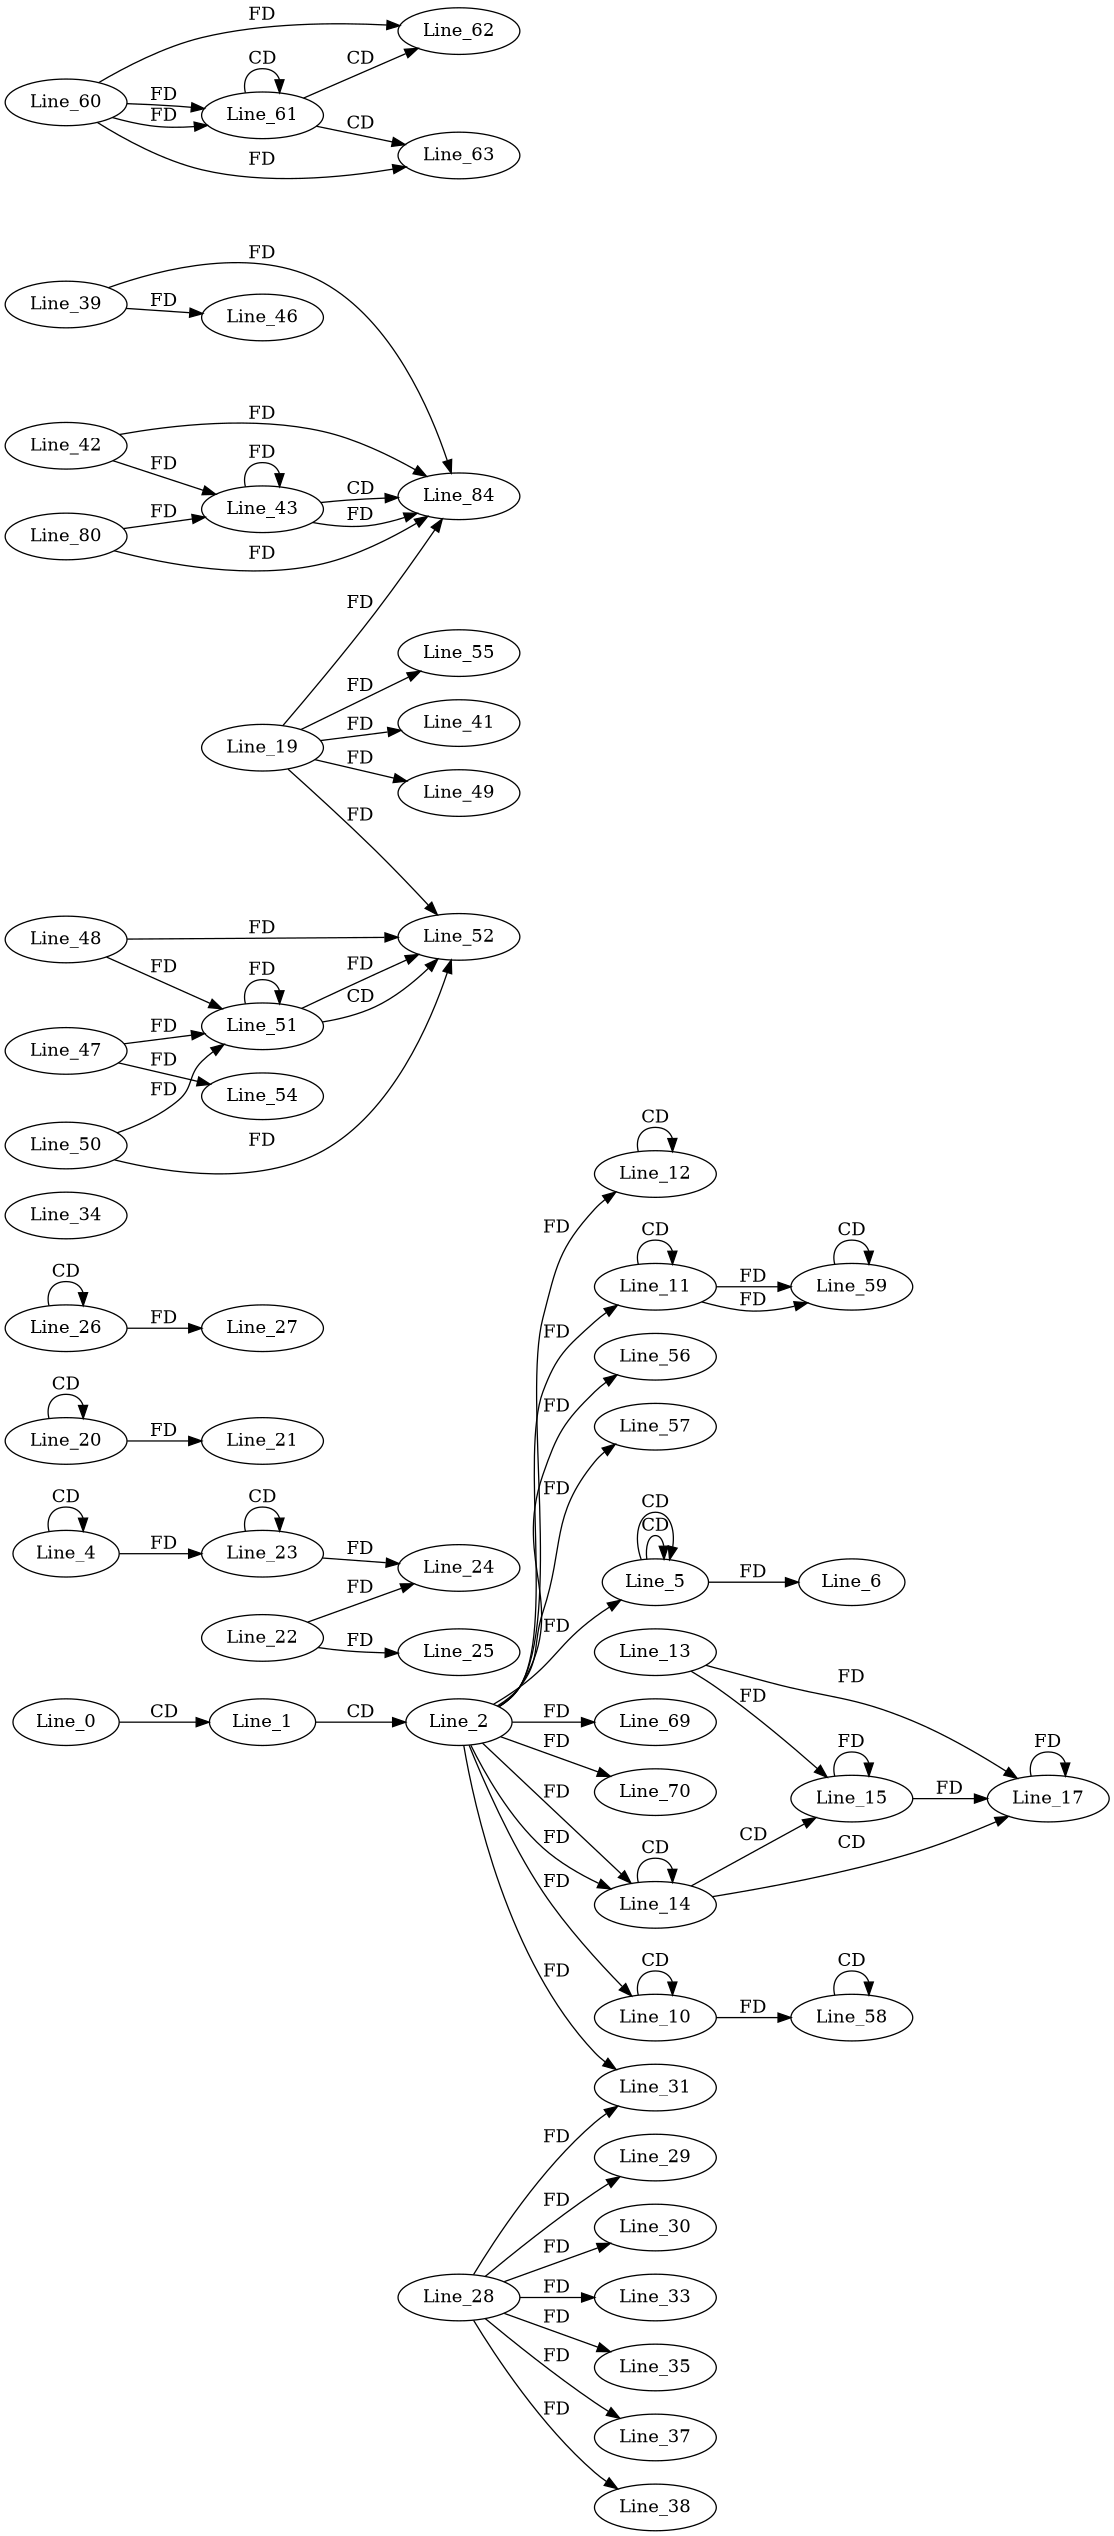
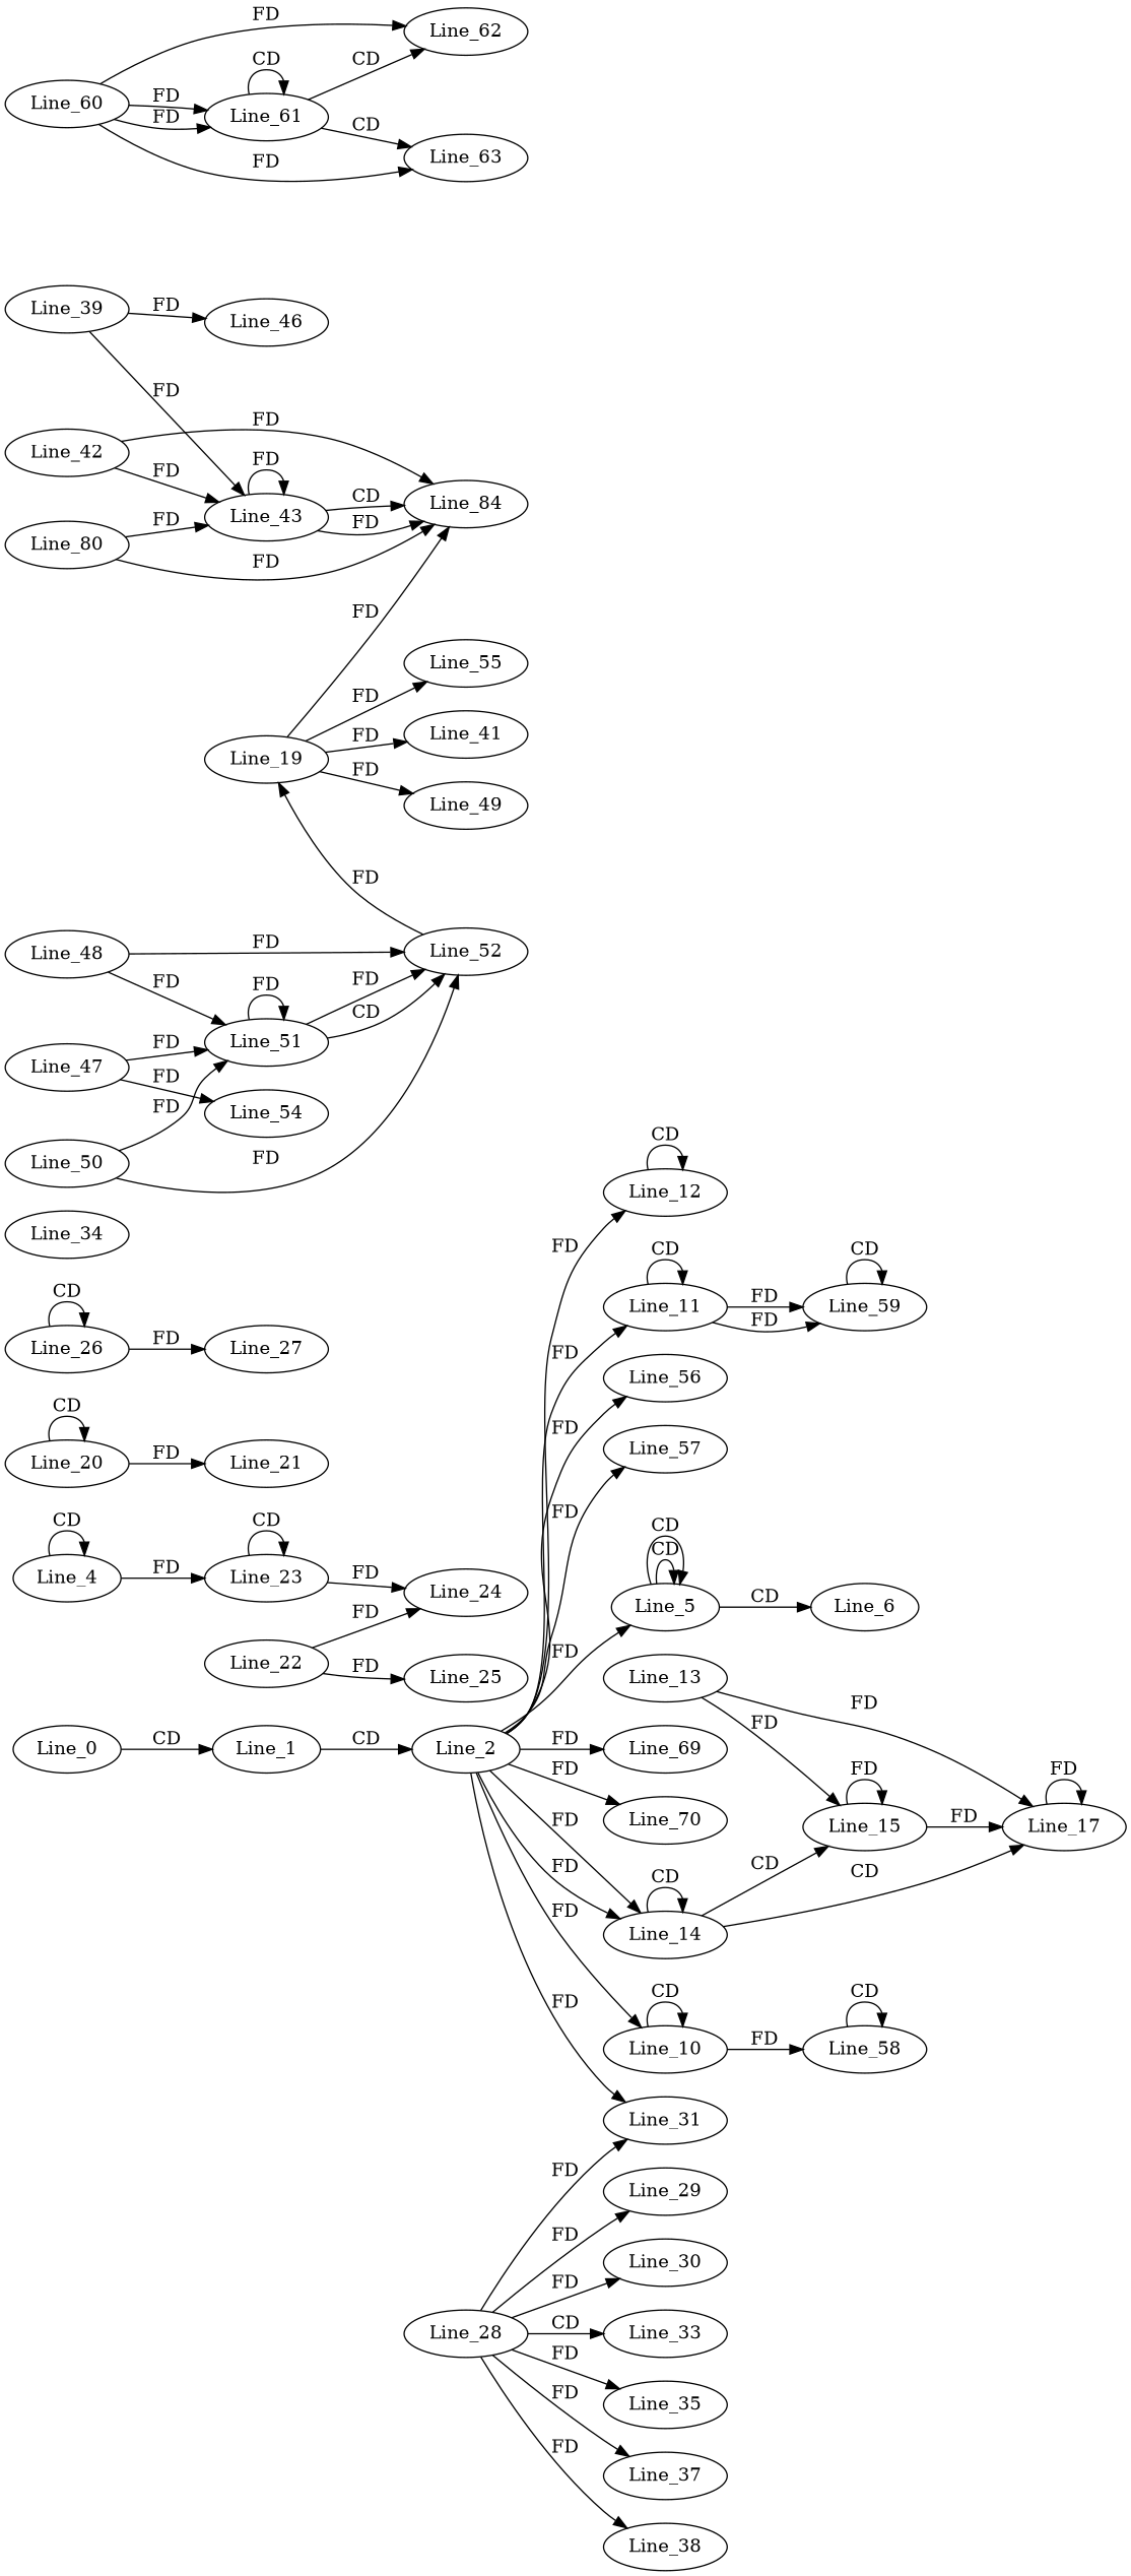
  digraph {
    rankdir=LR
    Line_0
    Line_1
    Line_2
    Line_5
    Line_10
    Line_11
    Line_12
    Line_14
    Line_31
    Line_56
    Line_57
    Line_69
    Line_70
    Line_4
    Line_23
    Line_6
    Line_58
    Line_59
    Line_15
    Line_17
    Line_24
    Line_13
    Line_20
    Line_21
    Line_22
    Line_25
    Line_26
    Line_27
    Line_28
    Line_29
    Line_30
    Line_33
    Line_35
    Line_37
    Line_38
    Line_34
    Line_19
    Line_41
    n39 [label=Line_84]
    Line_49
    Line_52
    Line_55
    Line_43
    Line_42
    Line_39
    Line_46
    n47 [label=Line_80]
    Line_51
    Line_50
    Line_47
    Line_54
    Line_48
    Line_60
    Line_61
    Line_62
    Line_63
    Line_0 -> Line_1 [label=CD]
    Line_1 -> Line_2 [label=CD]
    Line_2 -> Line_5 [label=FD]
    Line_2 -> Line_10 [label=FD]
    Line_2 -> Line_11 [label=FD]
    Line_2 -> Line_12 [label=FD]
    Line_2 -> Line_14 [label=FD]
    Line_2 -> Line_14 [label=FD]
    Line_2 -> Line_31 [label=FD]
    Line_2 -> Line_56 [label=FD]
    Line_2 -> Line_57 [label=FD]
    Line_2 -> Line_69 [label=FD]
    Line_2 -> Line_70 [label=FD]
    Line_5 -> Line_5 [label=CD]
    Line_5 -> Line_5 [label=CD]
-   Line_5 -> Line_6 [label=FD]
+   Line_5 -> Line_6 [label=CD]
    Line_10 -> Line_10 [label=CD]
    Line_10 -> Line_58 [label=FD]
    Line_11 -> Line_11 [label=CD]
    Line_11 -> Line_59 [label=FD]
    Line_11 -> Line_59 [label=FD]
    Line_12 -> Line_12 [label=CD]
    Line_14 -> Line_14 [label=CD]
    Line_14 -> Line_15 [label=CD]
    Line_14 -> Line_17 [label=CD]
    Line_4 -> Line_4 [label=CD]
    Line_4 -> Line_23 [label=FD]
    Line_23 -> Line_23 [label=CD]
    Line_23 -> Line_24 [label=FD]
    Line_58 -> Line_58 [label=CD]
    Line_59 -> Line_59 [label=CD]
    Line_15 -> Line_15 [label=FD]
    Line_15 -> Line_17 [label=FD]
    Line_17 -> Line_17 [label=FD]
    Line_13 -> Line_15 [label=FD]
    Line_13 -> Line_17 [label=FD]
    Line_20 -> Line_20 [label=CD]
    Line_20 -> Line_21 [label=FD]
    Line_22 -> Line_24 [label=FD]
    Line_22 -> Line_25 [label=FD]
    Line_26 -> Line_26 [label=CD]
    Line_26 -> Line_27 [label=FD]
    Line_28 -> Line_31 [label=FD]
    Line_28 -> Line_29 [label=FD]
    Line_28 -> Line_30 [label=FD]
-   Line_28 -> Line_33 [label=FD]
+   Line_28 -> Line_33 [label=CD]
    Line_28 -> Line_35 [label=FD]
    Line_28 -> Line_37 [label=FD]
    Line_28 -> Line_38 [label=FD]
    Line_19 -> Line_41 [label=FD]
    Line_19 -> n39 [label=FD]
    Line_19 -> Line_49 [label=FD]
-   Line_19 -> Line_52 [label=FD]
+   Line_52 -> Line_19 [label=FD]
    Line_19 -> Line_55 [label=FD]
    Line_43 -> n39 [label=CD]
    Line_43 -> n39 [label=FD]
    Line_43 -> Line_43 [label=FD]
    Line_42 -> n39 [label=FD]
    Line_42 -> Line_43 [label=FD]
-   Line_39 -> n39 [label=FD]
+   Line_39 -> Line_43 [label=FD]
    Line_39 -> Line_46 [label=FD]
    n47 -> n39 [label=FD]
    n47 -> Line_43 [label=FD]
    Line_51 -> Line_52 [label=CD]
    Line_51 -> Line_52 [label=FD]
    Line_51 -> Line_51 [label=FD]
    Line_50 -> Line_52 [label=FD]
    Line_50 -> Line_51 [label=FD]
    Line_47 -> Line_51 [label=FD]
    Line_47 -> Line_54 [label=FD]
    Line_48 -> Line_52 [label=FD]
    Line_48 -> Line_51 [label=FD]
    Line_60 -> Line_61 [label=FD]
    Line_60 -> Line_61 [label=FD]
    Line_60 -> Line_62 [label=FD]
    Line_60 -> Line_63 [label=FD]
    Line_61 -> Line_61 [label=CD]
    Line_61 -> Line_62 [label=CD]
    Line_61 -> Line_63 [label=CD]
  }
